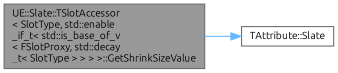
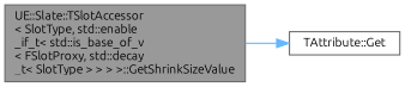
  digraph {
    rankdir=LR
    fontname=Ubuntu
    node [fontname=Ubuntu fontsize=10 shape=box style=filled]
    n1 [color=gray40 fillcolor=grey60 fontcolor=black height=0.2 label="UE::Slate::TSlotAccessor\l\< SlotType, std::enable\l_if_t\< std::is_base_of_v\l\< FSlotProxy, std::decay\l_t\< SlotType \> \> \> \>::GetShrinkSizeValue" width=0.4]
-   n2 [color=grey40 fillcolor=white height=0.2 label="TAttribute::Slate" width=0.4]
+   n2 [color=grey40 fillcolor=white height=0.2 label="TAttribute::Get" width=0.4]
    n1 -> n2 [color=steelblue1 fontname=Ubuntu fontsize=10 labelfontname=Helvetica labelfontsize=10 style=solid]
  }
